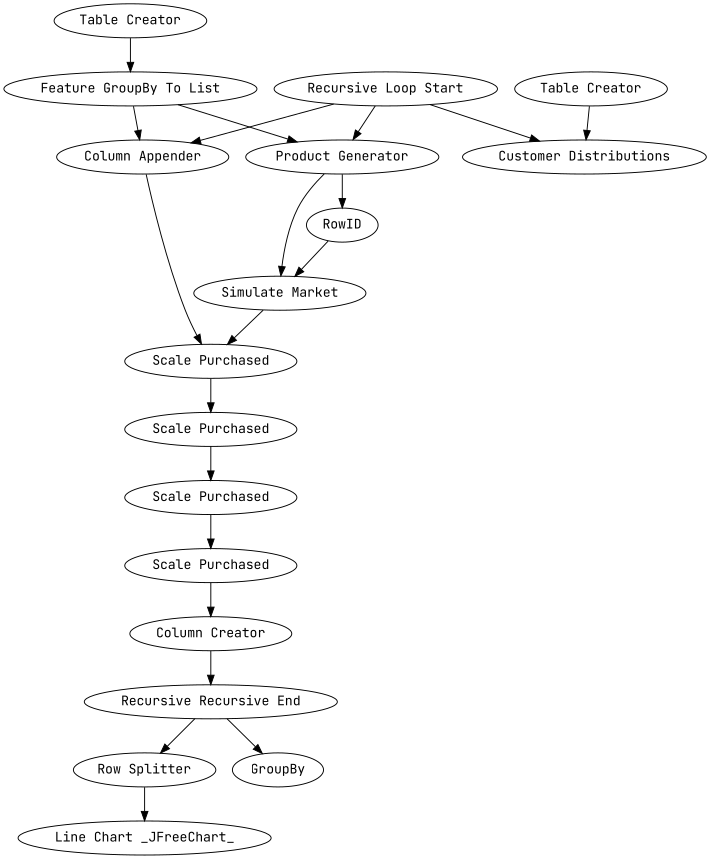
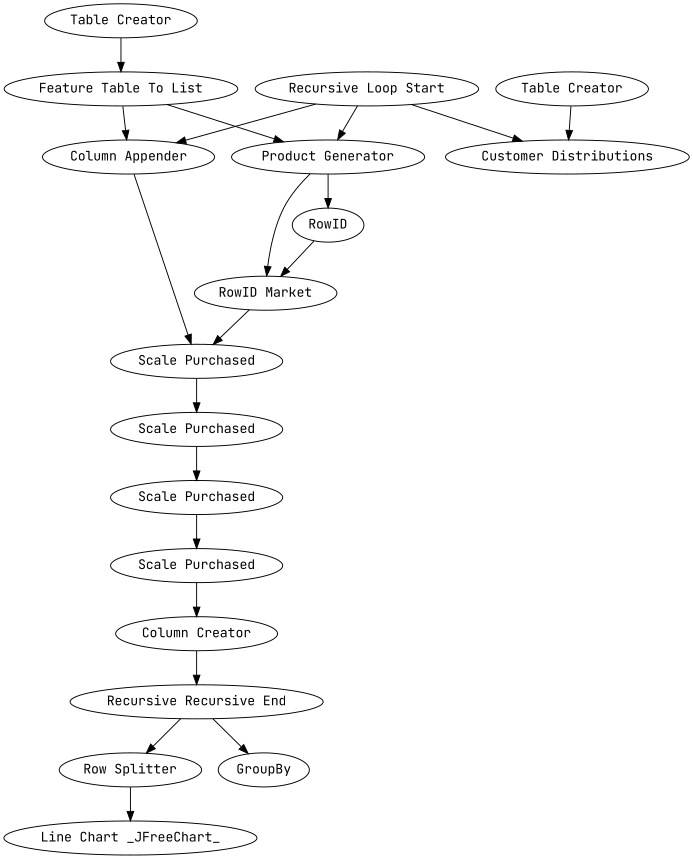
  digraph {
    fontname="JetBrains Mono"
    rankdir=TB
    node [fontname="JetBrains Mono"]
    edge [fontname="JetBrains Mono"]
    n1 [label="Column Creator"]
    n2 [label="Recursive Recursive End"]
    n3 [label="Row Splitter"]
    n4 [label=GroupBy]
    n5 [label="Line Chart _JFreeChart_"]
    n6 [label=RowID]
-   n7 [label="Simulate Market"]
+   n7 [label="RowID Market"]
    n8 [label="Scale Purchased"]
    n9 [label="Column Appender"]
    n10 [label="Scale Purchased"]
    n11 [label="Customer Distributions"]
    n12 [label="Recursive Loop Start"]
    n13 [label="Product Generator"]
-   n14 [label="Feature GroupBy To List"]
+   n14 [label="Feature Table To List"]
    n15 [label="Table Creator"]
    n16 [label="Table Creator"]
    n17 [label="Scale Purchased"]
    n18 [label="Scale Purchased"]
    n1 -> n2
    n2 -> n3
    n2 -> n4
    n3 -> n5
    n6 -> n7
    n7 -> n8
    n8 -> n10
    n9 -> n8
    n10 -> n17
    n12 -> n9
    n12 -> n11
    n12 -> n13
    n13 -> n6
    n13 -> n7
    n14 -> n9
    n14 -> n13
    n15 -> n14
    n16 -> n11
    n17 -> n18
    n18 -> n1
  }
